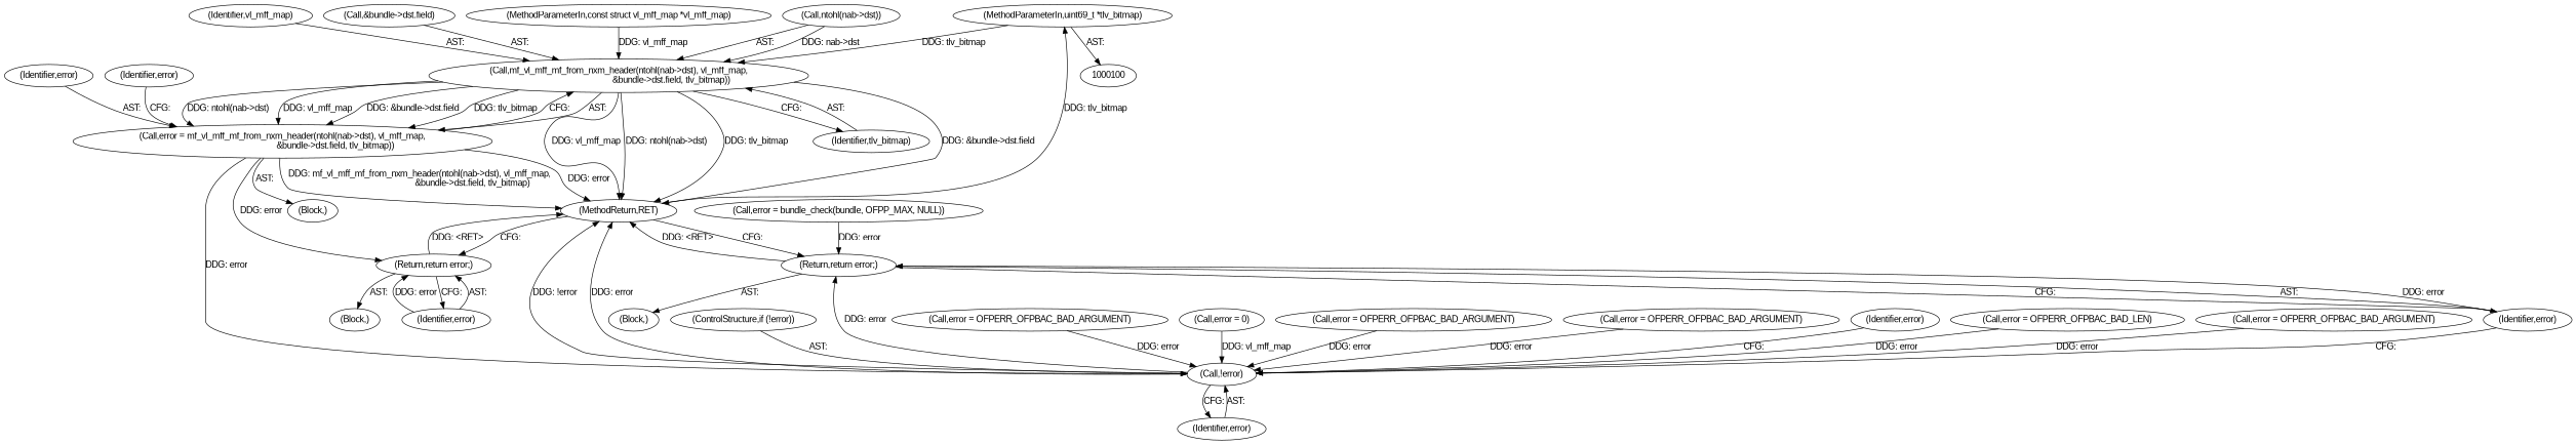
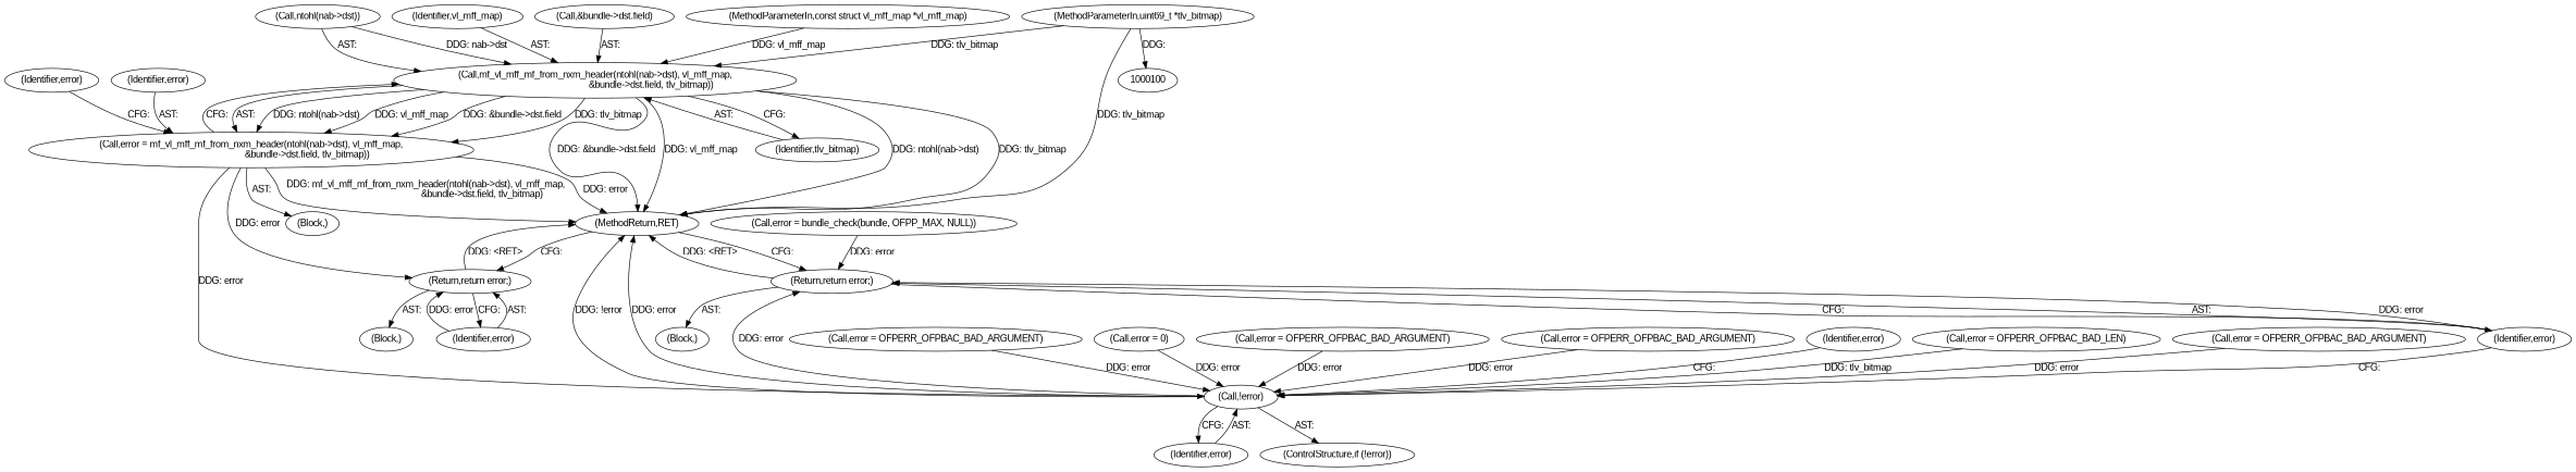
  digraph {
    fontname="Liberation Sans"
    node [fontname="Liberation Sans"]
    edge [fontname="Liberation Sans"]
    n1 [label="(MethodParameterIn,uint69_t *tlv_bitmap)"]
    n2 [label="(Call,mf_vl_mff_mf_from_nxm_header(ntohl(nab->dst), vl_mff_map,\n                                             &bundle->dst.field, tlv_bitmap))"]
    n3 [label="(MethodReturn,RET)"]
    1000100
    n5 [label="(Call,error = mf_vl_mff_mf_from_nxm_header(ntohl(nab->dst), vl_mff_map,\n                                             &bundle->dst.field, tlv_bitmap))"]
    n6 [label="(Identifier,tlv_bitmap)"]
    n7 [label="(Return,return error;)"]
    n8 [label="(Return,return error;)"]
    n9 [label="(Call,!error)"]
    n10 [label="(Block,)"]
    n11 [label="(Identifier,error)"]
    n12 [label="(Block,)"]
    n13 [label="(Identifier,error)"]
    n14 [label="(ControlStructure,if (!error))"]
    n15 [label="(Identifier,error)"]
    n16 [label="(Block,)"]
    n17 [label="(Call,error = OFPERR_OFPBAC_BAD_ARGUMENT)"]
    n18 [label="(Call,error = 0)"]
    n19 [label="(Call,&bundle->dst.field)"]
    n20 [label="(Call,error = OFPERR_OFPBAC_BAD_ARGUMENT)"]
    n21 [label="(Call,error = bundle_check(bundle, OFPP_MAX, NULL))"]
    n22 [label="(MethodParameterIn,const struct vl_mff_map *vl_mff_map)"]
    n23 [label="(Identifier,error)"]
    n24 [label="(Call,error = OFPERR_OFPBAC_BAD_ARGUMENT)"]
    n25 [label="(Identifier,error)"]
    n26 [label="(Call,ntohl(nab->dst))"]
    n27 [label="(Identifier,error)"]
    n28 [label="(Call,error = OFPERR_OFPBAC_BAD_LEN)"]
    n29 [label="(Call,error = OFPERR_OFPBAC_BAD_ARGUMENT)"]
    n30 [label="(Identifier,vl_mff_map)"]
    n1 -> n2 [label="DDG: tlv_bitmap"]
-   n3 -> n1 [label="DDG: tlv_bitmap"]
-   n1 -> 1000100 [label="AST: "]
+   n1 -> n3 [label="DDG: tlv_bitmap"]
+   n1 -> 1000100 [label="DDG: "]
    n2 -> n3 [label="DDG: tlv_bitmap"]
    n2 -> n3 [label="DDG: &bundle->dst.field"]
    n2 -> n3 [label="DDG: vl_mff_map"]
    n2 -> n3 [label="DDG: ntohl(nab->dst)"]
    n2 -> n5 [label="AST: "]
    n2 -> n5 [label="DDG: ntohl(nab->dst)"]
    n2 -> n5 [label="DDG: vl_mff_map"]
    n2 -> n5 [label="DDG: &bundle->dst.field"]
    n2 -> n5 [label="DDG: tlv_bitmap"]
    n2 -> n6 [label="CFG: "]
    n3 -> n7 [label="CFG: "]
    n3 -> n8 [label="CFG: "]
    n5 -> n2 [label="CFG: "]
    n5 -> n3 [label="DDG: error"]
    n5 -> n3 [label="DDG: mf_vl_mff_mf_from_nxm_header(ntohl(nab->dst), vl_mff_map,\n                                             &bundle->dst.field, tlv_bitmap)"]
    n5 -> n7 [label="DDG: error"]
    n5 -> n9 [label="DDG: error"]
    n5 -> n10 [label="AST: "]
    n6 -> n2 [label="AST: "]
    n7 -> n3 [label="DDG: <RET>"]
    n7 -> n11 [label="CFG: "]
    n7 -> n12 [label="AST: "]
    n8 -> n3 [label="DDG: <RET>"]
    n8 -> n15 [label="CFG: "]
    n8 -> n16 [label="AST: "]
    n9 -> n3 [label="DDG: !error"]
    n9 -> n3 [label="DDG: error"]
    n9 -> n8 [label="DDG: error"]
    n9 -> n13 [label="CFG: "]
-   n14 -> n9 [label="AST: "]
+   n9 -> n14 [label="AST: "]
    n11 -> n7 [label="AST: "]
    n11 -> n7 [label="DDG: error"]
    n13 -> n9 [label="AST: "]
    n15 -> n8 [label="AST: "]
    n15 -> n8 [label="DDG: error"]
    n15 -> n9 [label="CFG: "]
    n17 -> n9 [label="DDG: error"]
-   n18 -> n9 [label="DDG: vl_mff_map"]
+   n18 -> n9 [label="DDG: error"]
    n19 -> n2 [label="AST: "]
    n20 -> n9 [label="DDG: error"]
    n21 -> n8 [label="DDG: error"]
    n22 -> n2 [label="DDG: vl_mff_map"]
    n23 -> n5 [label="AST: "]
    n24 -> n9 [label="DDG: error"]
    n25 -> n9 [label="CFG: "]
    n26 -> n2 [label="AST: "]
    n26 -> n2 [label="DDG: nab->dst"]
    n27 -> n5 [label="CFG: "]
-   n28 -> n9 [label="DDG: error"]
+   n28 -> n9 [label="DDG: tlv_bitmap"]
    n29 -> n9 [label="DDG: error"]
    n30 -> n2 [label="AST: "]
  }
